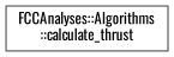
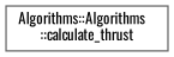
  digraph {
    rankdir=LR
    fontname=Oswald
-   n1 [color=grey40 fillcolor=white fontname=Oswald fontsize=10 height=0.2 label="FCCAnalyses::Algorithms\l::calculate_thrust" shape=box style=filled width=0.4]
+   n1 [color=grey40 fillcolor=white fontname=Oswald fontsize=10 height=0.2 label="Algorithms::Algorithms\l::calculate_thrust" shape=box style=filled width=0.4]
  }
